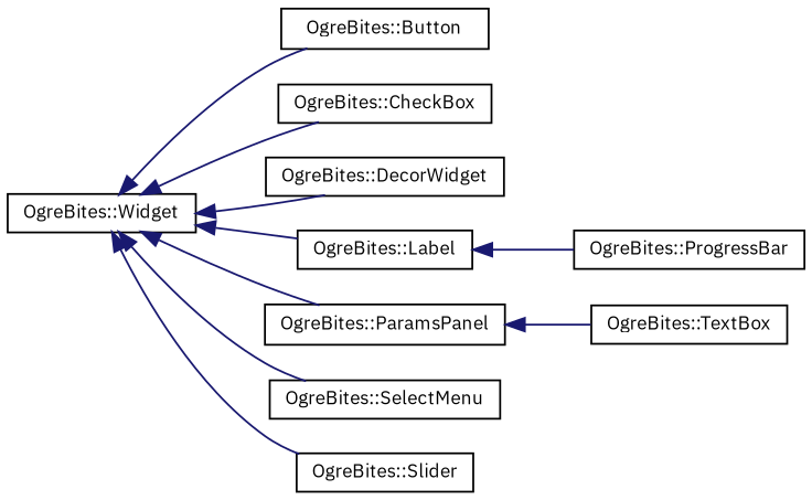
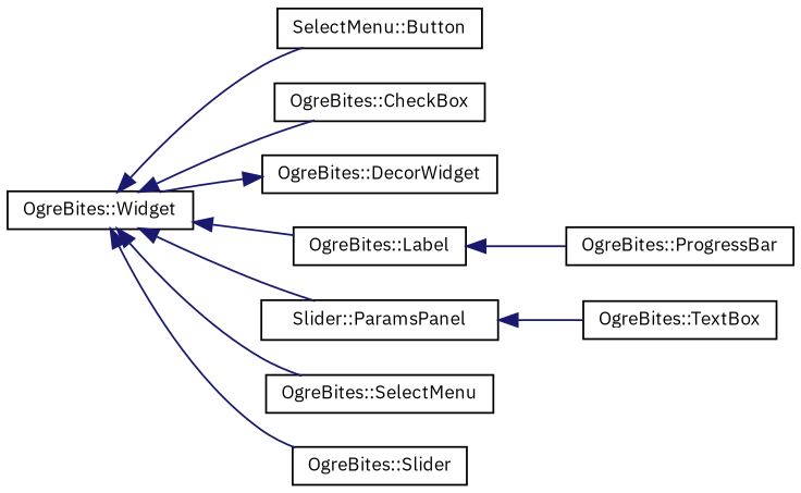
  digraph {
    fontname="IBM Plex Sans"
    rankdir=LR
    node [color=black fontname="IBM Plex Sans" fontsize=10 shape=record]
    edge [color=midnightblue dir=back fontname="IBM Plex Sans" fontsize=10 labelfontname=Helvetica labelfontsize=10 style=solid]
    n1 [height=0.2 label="OgreBites::Widget" width=0.4]
-   n2 [height=0.2 label="OgreBites::Button" width=0.4]
+   n2 [height=0.2 label="SelectMenu::Button" width=0.4]
    n3 [height=0.2 label="OgreBites::CheckBox" width=0.4]
    n4 [height=0.2 label="OgreBites::DecorWidget" width=0.4]
    n5 [height=0.2 label="OgreBites::Label" width=0.4]
-   n6 [height=0.2 label="OgreBites::ParamsPanel" width=0.4]
+   n6 [height=0.2 label="Slider::ParamsPanel" width=0.4]
    n7 [height=0.2 label="OgreBites::SelectMenu" width=0.4]
    n8 [height=0.2 label="OgreBites::Slider" width=0.4]
    n9 [height=0.2 label="OgreBites::ProgressBar" width=0.4]
    n10 [height=0.2 label="OgreBites::TextBox" width=0.4]
    n1 -> n2
    n1 -> n3
-   n1 -> n4
+   n4 -> n1
    n1 -> n5
    n1 -> n6
    n1 -> n7
    n1 -> n8
    n5 -> n9
    n6 -> n10
  }
